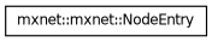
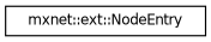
  digraph {
    rankdir=TB
-   n1 [color=black fillcolor=white fontname=Helvetica fontsize=10 height=0.2 label="mxnet::mxnet::NodeEntry" shape=record style=filled width=0.4]
+   n1 [color=black fillcolor=white fontname=Helvetica fontsize=10 height=0.2 label="mxnet::ext::NodeEntry" shape=record style=filled width=0.4]
  }
